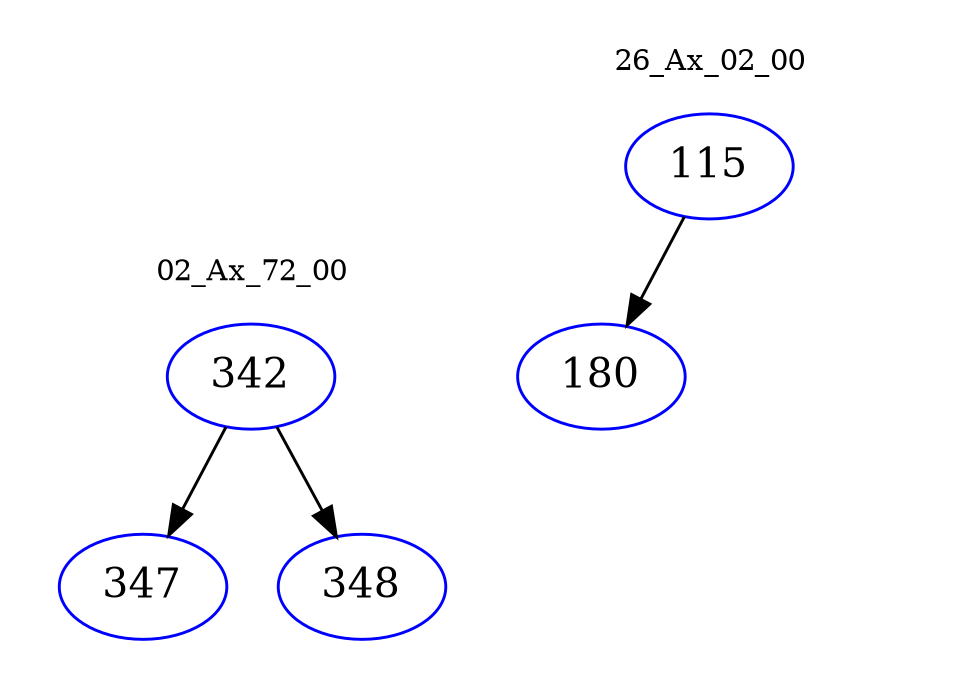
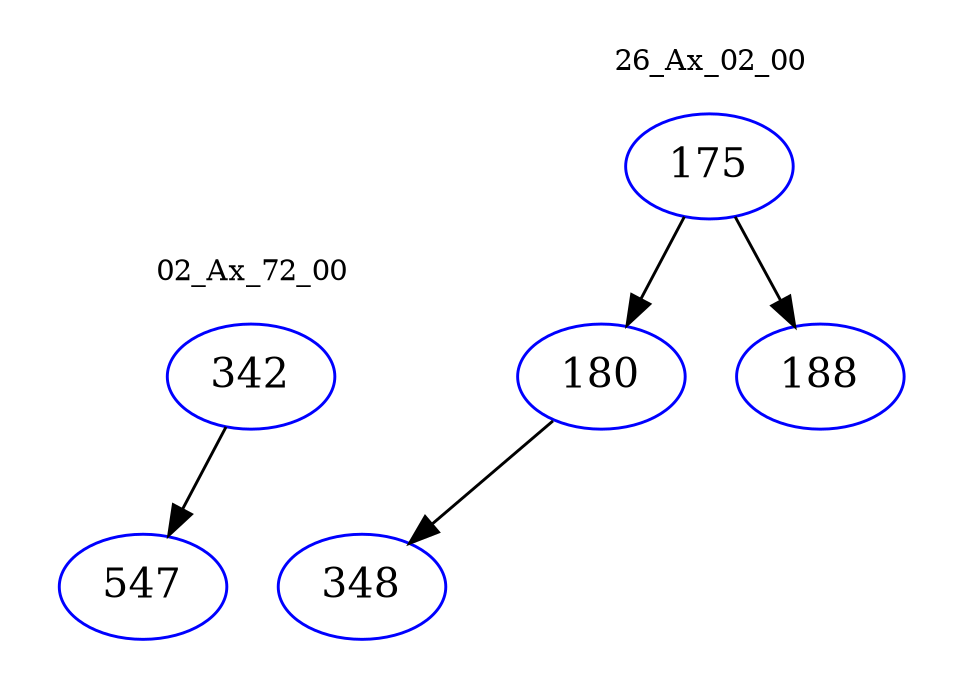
  digraph {
    node [color=blue]
    edge [color=black]
    n1 [label=342]
-   n2 [label=347]
+   n2 [label=547]
    n3 [label=348]
-   n4 [label=115]
+   n4 [label=175]
    n5 [label=180]
+   n6 [label=188]
    subgraph cluster_1 {
      color=white
      fontsize=10
      label="02_Ax_72_00"
      n1
      n2
      n3
    }
    subgraph cluster_2 {
      color=white
      fontsize=10
      label="26_Ax_02_00"
      n4
      n5
+     n6
    }
    n1 -> n2
-   n1 -> n3
+   n5 -> n3
    n4 -> n5
+   n4 -> n6
  }
